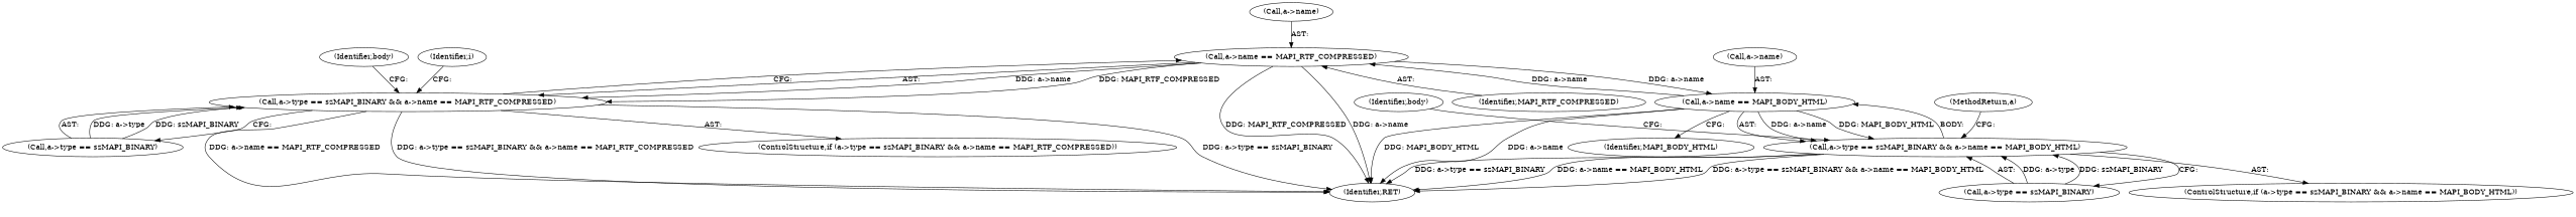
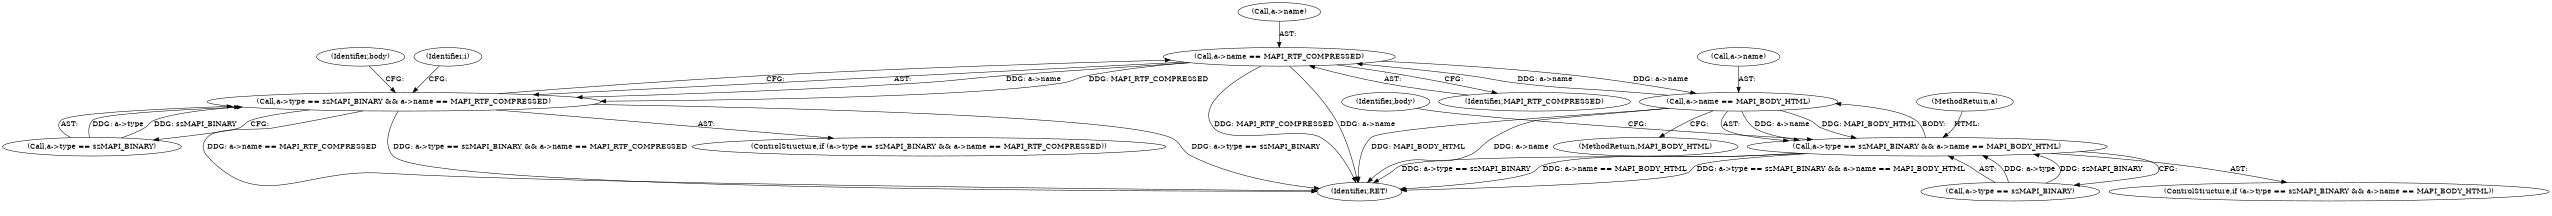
  digraph {
    fontname="DejaVu Serif"
    node [fontname="DejaVu Serif"]
    edge [fontname="DejaVu Serif"]
    n1 [label="(Call,a->name == MAPI_RTF_COMPRESSED)"]
    n2 [label="(Call,a->name == MAPI_BODY_HTML)"]
    n3 [label="(Call,a->type == szMAPI_BINARY && a->name == MAPI_RTF_COMPRESSED)"]
    n4 [label="(Identifier,MAPI_RTF_COMPRESSED)"]
    n5 [label="(Identifier,RET)"]
    n6 [label="(Call,a->type == szMAPI_BINARY && a->name == MAPI_BODY_HTML)"]
-   n7 [label="(Identifier,MAPI_BODY_HTML)"]
+   n7 [label="(MethodReturn,MAPI_BODY_HTML)"]
    n8 [label="(Call,a->type == szMAPI_BINARY)"]
    n9 [label="(ControlStructure,if (a->type == szMAPI_BINARY && a->name == MAPI_RTF_COMPRESSED))"]
    n10 [label="(Call,a->type == szMAPI_BINARY)"]
    n11 [label="(ControlStructure,if (a->type == szMAPI_BINARY && a->name == MAPI_BODY_HTML))"]
    n12 [label="(Identifier,body)"]
    n13 [label="(MethodReturn,a)"]
    n14 [label="(Identifier,i)"]
    n15 [label="(Call,a->name)"]
    n16 [label="(Call,a->name)"]
    n17 [label="(Identifier,body)"]
    n1 -> n2 [label="DDG: a->name"]
    n1 -> n3 [label="AST: "]
    n1 -> n3 [label="DDG: a->name"]
    n1 -> n3 [label="DDG: MAPI_RTF_COMPRESSED"]
+   n1 -> n4 [label="CFG: "]
    n1 -> n5 [label="DDG: a->name"]
    n1 -> n5 [label="DDG: MAPI_RTF_COMPRESSED"]
    n2 -> n1 [label="DDG: a->name"]
    n2 -> n5 [label="DDG: a->name"]
    n2 -> n5 [label="DDG: MAPI_BODY_HTML"]
    n2 -> n6 [label="AST: "]
    n2 -> n6 [label="DDG: a->name"]
    n2 -> n6 [label="DDG: MAPI_BODY_HTML"]
    n2 -> n7 [label="CFG: "]
    n3 -> n1 [label="CFG: "]
    n3 -> n5 [label="DDG: a->type == szMAPI_BINARY"]
    n3 -> n5 [label="DDG: a->name == MAPI_RTF_COMPRESSED"]
    n3 -> n5 [label="DDG: a->type == szMAPI_BINARY && a->name == MAPI_RTF_COMPRESSED"]
    n3 -> n8 [label="CFG: "]
    n3 -> n9 [label="AST: "]
    n4 -> n1 [label="AST: "]
    n6 -> n2 [label="BODY: "]
    n6 -> n5 [label="DDG: a->type == szMAPI_BINARY"]
    n6 -> n5 [label="DDG: a->name == MAPI_BODY_HTML"]
    n6 -> n5 [label="DDG: a->type == szMAPI_BINARY && a->name == MAPI_BODY_HTML"]
    n6 -> n10 [label="CFG: "]
    n6 -> n11 [label="AST: "]
    n8 -> n3 [label="AST: "]
    n8 -> n3 [label="DDG: a->type"]
    n8 -> n3 [label="DDG: szMAPI_BINARY"]
    n10 -> n6 [label="AST: "]
    n10 -> n6 [label="DDG: a->type"]
    n10 -> n6 [label="DDG: szMAPI_BINARY"]
    n12 -> n3 [label="CFG: "]
-   n13 -> n6 [label="CFG: "]
+   n13 -> n6 [label="HTML: "]
    n14 -> n3 [label="CFG: "]
    n15 -> n2 [label="AST: "]
    n16 -> n1 [label="AST: "]
    n17 -> n6 [label="CFG: "]
  }
